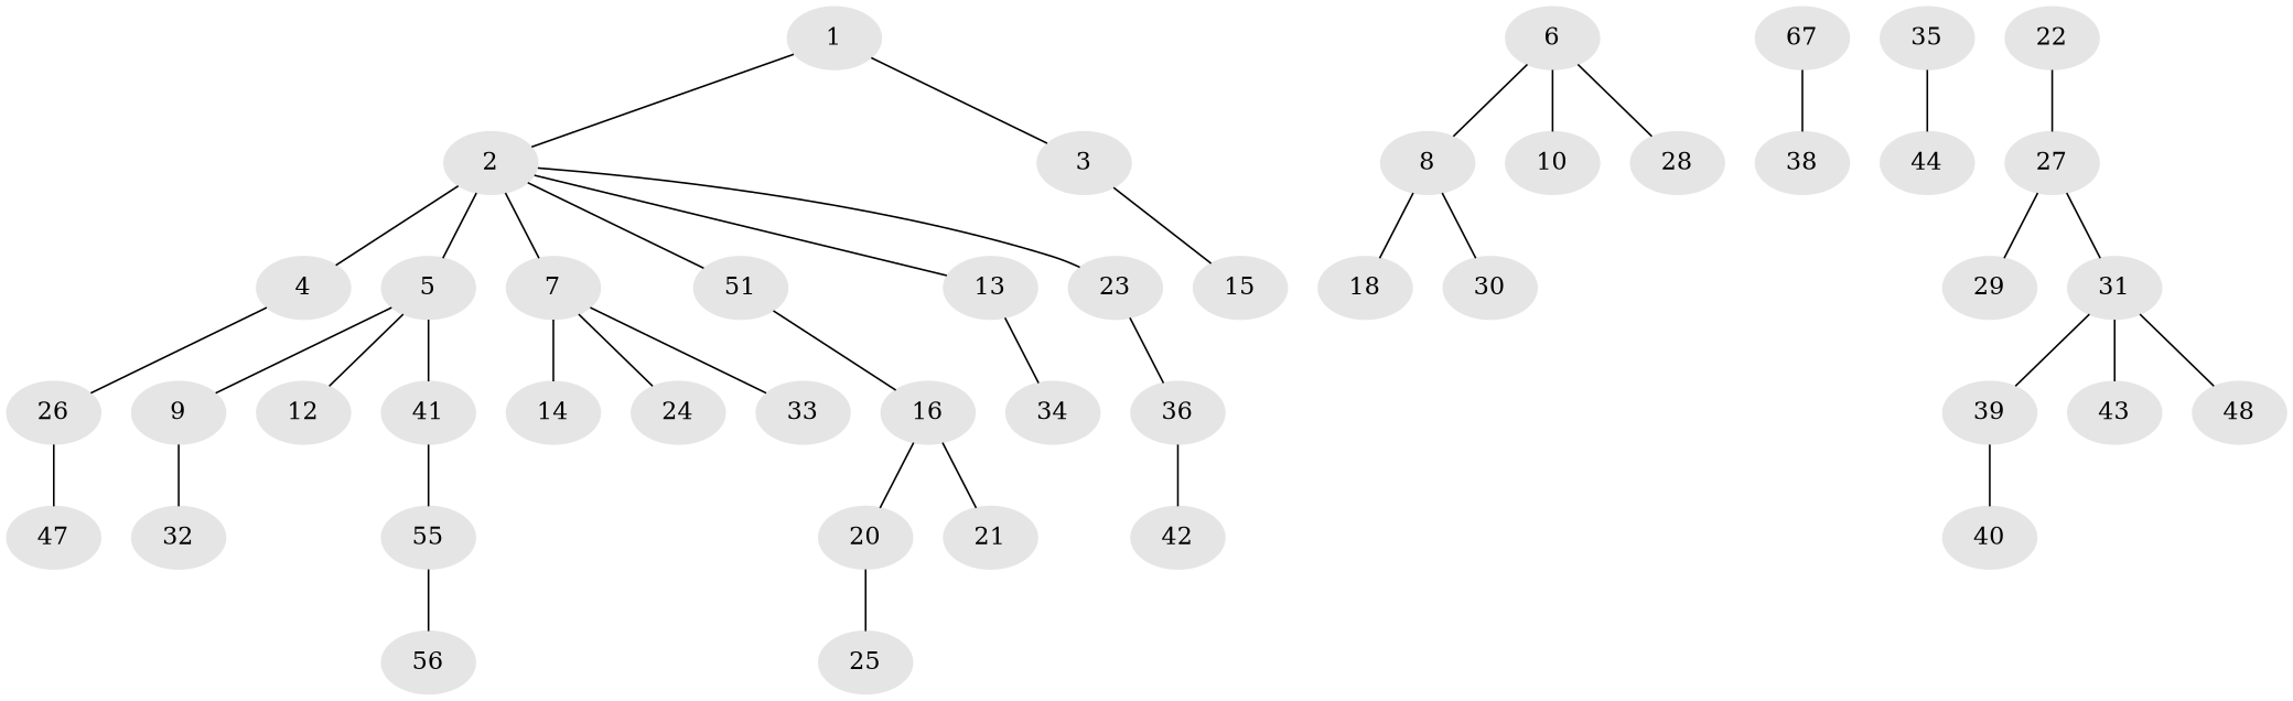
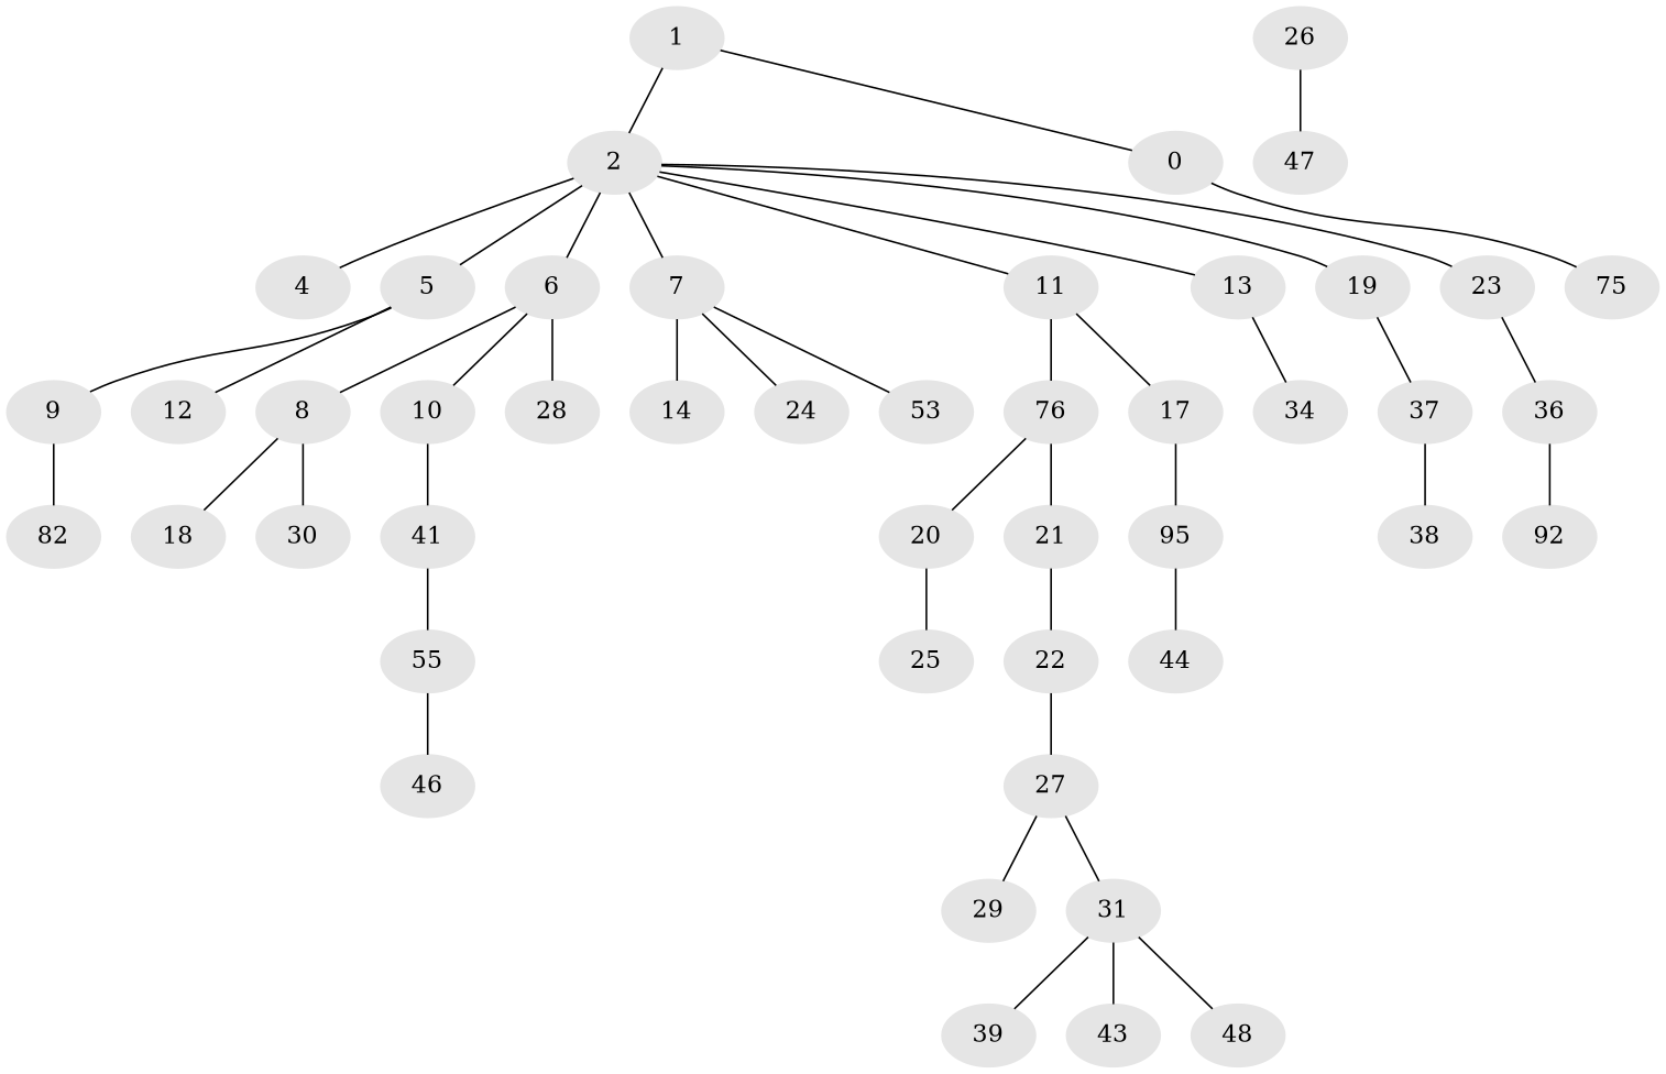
  graph {
    node [color=gray90 style=filled]
    edge [weight=1.0]
    1
    2
-   3
+   3 [label=0]
    4
    5
    6
    7
-   11 [label=51]
+   11
    13
+   19
    23
-   15
+   15 [label=75]
    26
    9
    12
    8
    10
    28
    14
    24
-   33
-   16
+   33 [label=53]
+   16 [label=76]
+   17
    34
-   37 [label=67]
+   37
    36
    47
-   32
+   32 [label=82]
    18
    30
    41
    n32 [label=55]
    20
    21
-   35
+   35 [label=95]
    25
    22
    44
    38
    27
    29
    31
-   42
+   42 [label=92]
    39
    43
    48
-   40
-   46 [label=56]
+   46
    1 -- 2
    1 -- 3
    2 -- 4 [weight=4.0]
    2 -- 5
+   2 -- 6
    2 -- 7
    2 -- 11
    2 -- 13
+   2 -- 19
    2 -- 23
    3 -- 15
-   4 -- 26
    5 -- 9
    5 -- 12 [weight=2.0]
    6 -- 8
    6 -- 10
    6 -- 28
    7 -- 14 [weight=4.0]
    7 -- 24
    7 -- 33
    11 -- 16
+   11 -- 17
    13 -- 34 [weight=2.0]
+   19 -- 37
    23 -- 36
    26 -- 47
    9 -- 32 [weight=3.0]
    8 -- 18
    8 -- 30
-   5 -- 41
+   10 -- 41
    16 -- 20
    16 -- 21
+   17 -- 35
    37 -- 38
    36 -- 42
    41 -- n32
    n32 -- 46
    20 -- 25 [weight=2.0]
+   21 -- 22
    35 -- 44
    22 -- 27
    27 -- 29
    27 -- 31
    31 -- 39
    31 -- 43
    31 -- 48
-   39 -- 40 [weight=2.0]
  }
